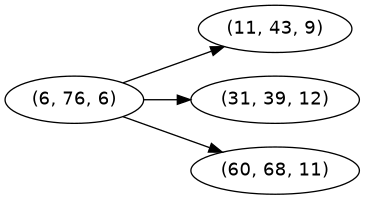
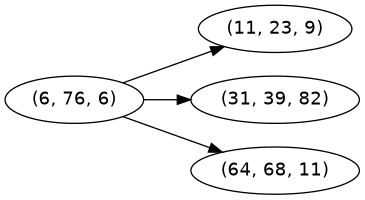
  digraph {
    fontname="DejaVu Sans"
    rankdir=LR
    node [fontname="DejaVu Sans"]
    edge [fontname="DejaVu Sans"]
    n1 [label="(6, 76, 6)"]
-   "(11, 23, 9)" [label="(11, 43, 9)"]
-   "(31, 39, 12)"
-   "(60, 68, 11)"
+   "(11, 23, 9)"
+   "(31, 39, 12)" [label="(31, 39, 82)"]
+   "(60, 68, 11)" [label="(64, 68, 11)"]
    n1 -> "(11, 23, 9)"
    n1 -> "(31, 39, 12)"
    n1 -> "(60, 68, 11)"
  }
